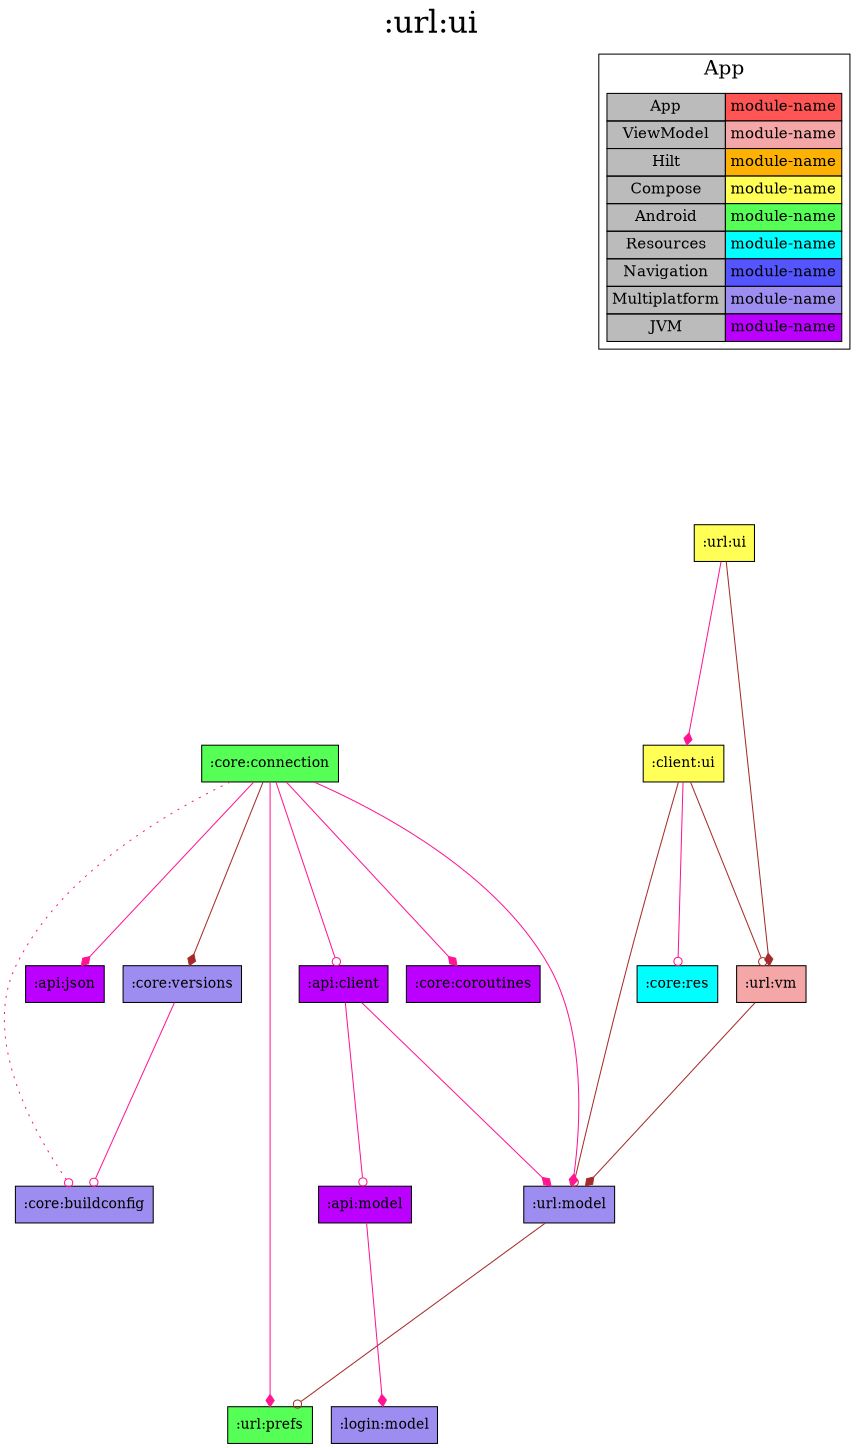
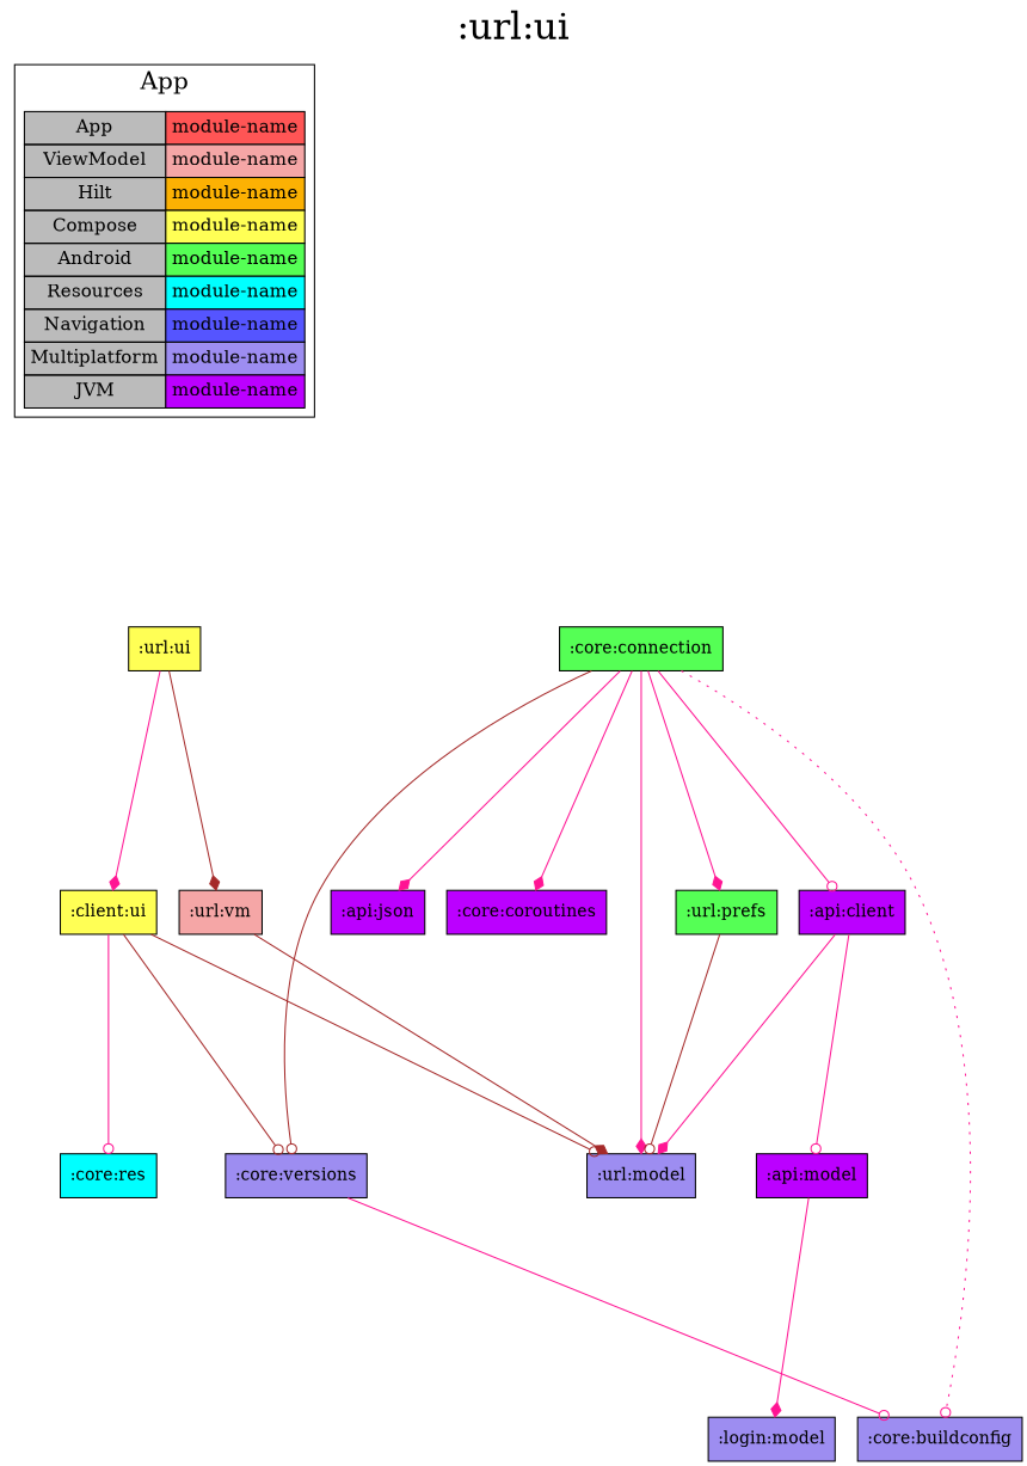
  digraph {
    fontsize=30
    label=":url:ui"
    labelloc=t
    rankdir=TB
    ranksep=2.5
    node [fillcolor="#9D8DF1" shape=box style=filled]
    edge [dir=forward arrowhead=diamond color=deeppink]
    n1 [fillcolor="#bbbbbb" fontsize=15 label=< <TABLE BORDER="0" CELLBORDER="1" CELLSPACING="0" CELLPADDING="4"> <TR><TD>App</TD><TD BGCOLOR="#FF5555">module-name</TD></TR> <TR><TD>ViewModel</TD><TD BGCOLOR="#F5A6A6">module-name</TD></TR> <TR><TD>Hilt</TD><TD BGCOLOR="#FCB103">module-name</TD></TR> <TR><TD>Compose</TD><TD BGCOLOR="#FFFF55">module-name</TD></TR> <TR><TD>Android</TD><TD BGCOLOR="#55FF55">module-name</TD></TR> <TR><TD>Resources</TD><TD BGCOLOR="#00FFFF">module-name</TD></TR> <TR><TD>Navigation</TD><TD BGCOLOR="#5555FF">module-name</TD></TR> <TR><TD>Multiplatform</TD><TD BGCOLOR="#9D8DF1">module-name</TD></TR> <TR><TD>JVM</TD><TD BGCOLOR="#BB00FF">module-name</TD></TR> </TABLE> > margin=0 shape=none]
    ":url:ui" [fillcolor="#FFFF55"]
    n3 [fillcolor="#FFFF55" label=":client:ui"]
    ":url:vm" [fillcolor="#F5A6A6"]
    ":core:res" [fillcolor="#00FFFF"]
    ":core:versions"
    ":url:model"
    ":core:buildconfig"
    ":core:connection" [fillcolor="#55FF55"]
    ":api:client" [fillcolor="#BB00FF"]
    ":api:json" [fillcolor="#BB00FF"]
    ":core:coroutines" [fillcolor="#BB00FF"]
    ":url:prefs" [fillcolor="#55FF55"]
    ":api:model" [fillcolor="#BB00FF"]
    ":login:model"
    subgraph sub_1 {
      rank=same
    }
    subgraph cluster_2 {
      fontsize=20
      label=App
      n1
    }
    n1 -> ":url:ui" [style=invis arrowhead="" color=""]
    ":url:ui" -> n3
    ":url:ui" -> ":url:vm" [color=brown]
    n3 -> ":core:res" [arrowhead=odot]
-   n3 -> ":url:vm" [arrowhead=odot color=brown]
+   n3 -> ":core:versions" [arrowhead=odot color=brown]
    n3 -> ":url:model" [arrowhead=odot color=brown]
    ":url:vm" -> ":url:model" [color=brown]
    ":core:versions" -> ":core:buildconfig" [arrowhead=odot]
-   ":core:connection" -> ":core:versions" [color=brown]
+   ":core:connection" -> ":core:versions" [arrowhead=odot color=brown]
    ":core:connection" -> ":url:model"
    ":core:connection" -> ":core:buildconfig" [arrowhead=odot style=dotted]
    ":core:connection" -> ":api:client" [arrowhead=odot]
    ":core:connection" -> ":api:json"
    ":core:connection" -> ":core:coroutines"
    ":core:connection" -> ":url:prefs"
    ":api:client" -> ":url:model"
    ":api:client" -> ":api:model" [arrowhead=odot]
-   ":url:model" -> ":url:prefs" [arrowhead=odot color=brown]
+   ":url:prefs" -> ":url:model" [arrowhead=odot color=brown]
    ":api:model" -> ":login:model"
  }
